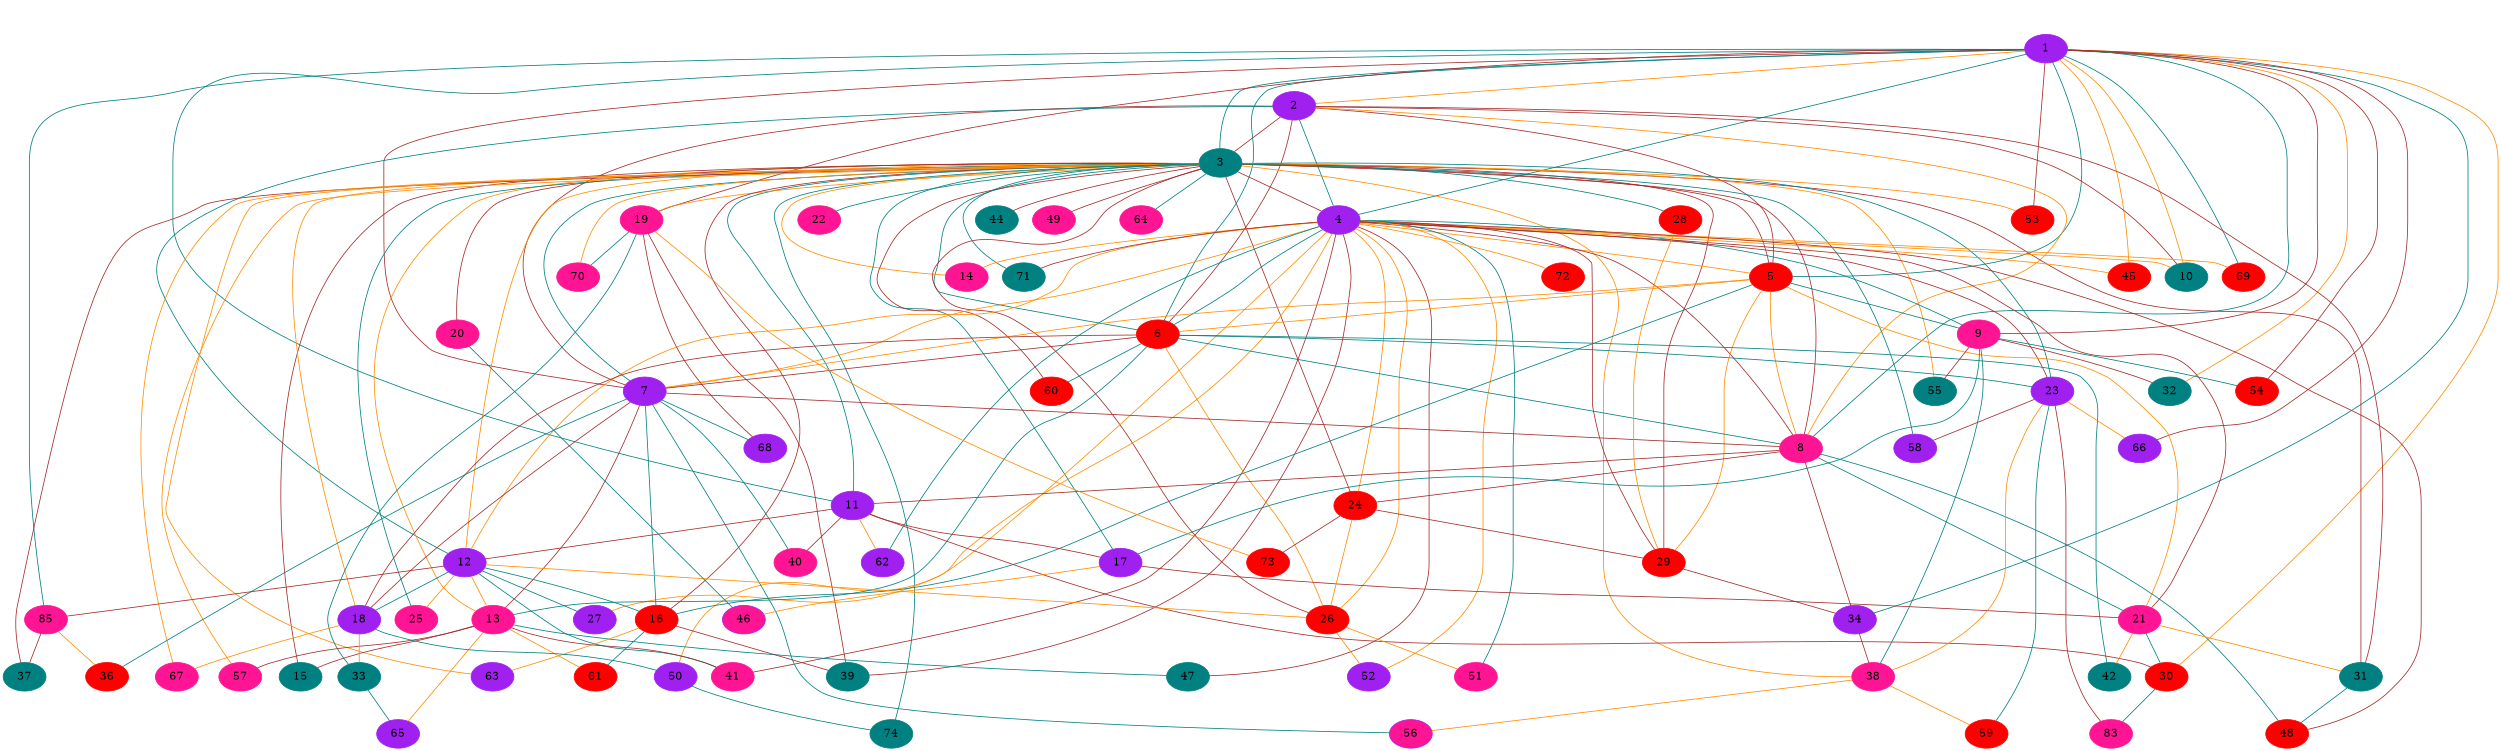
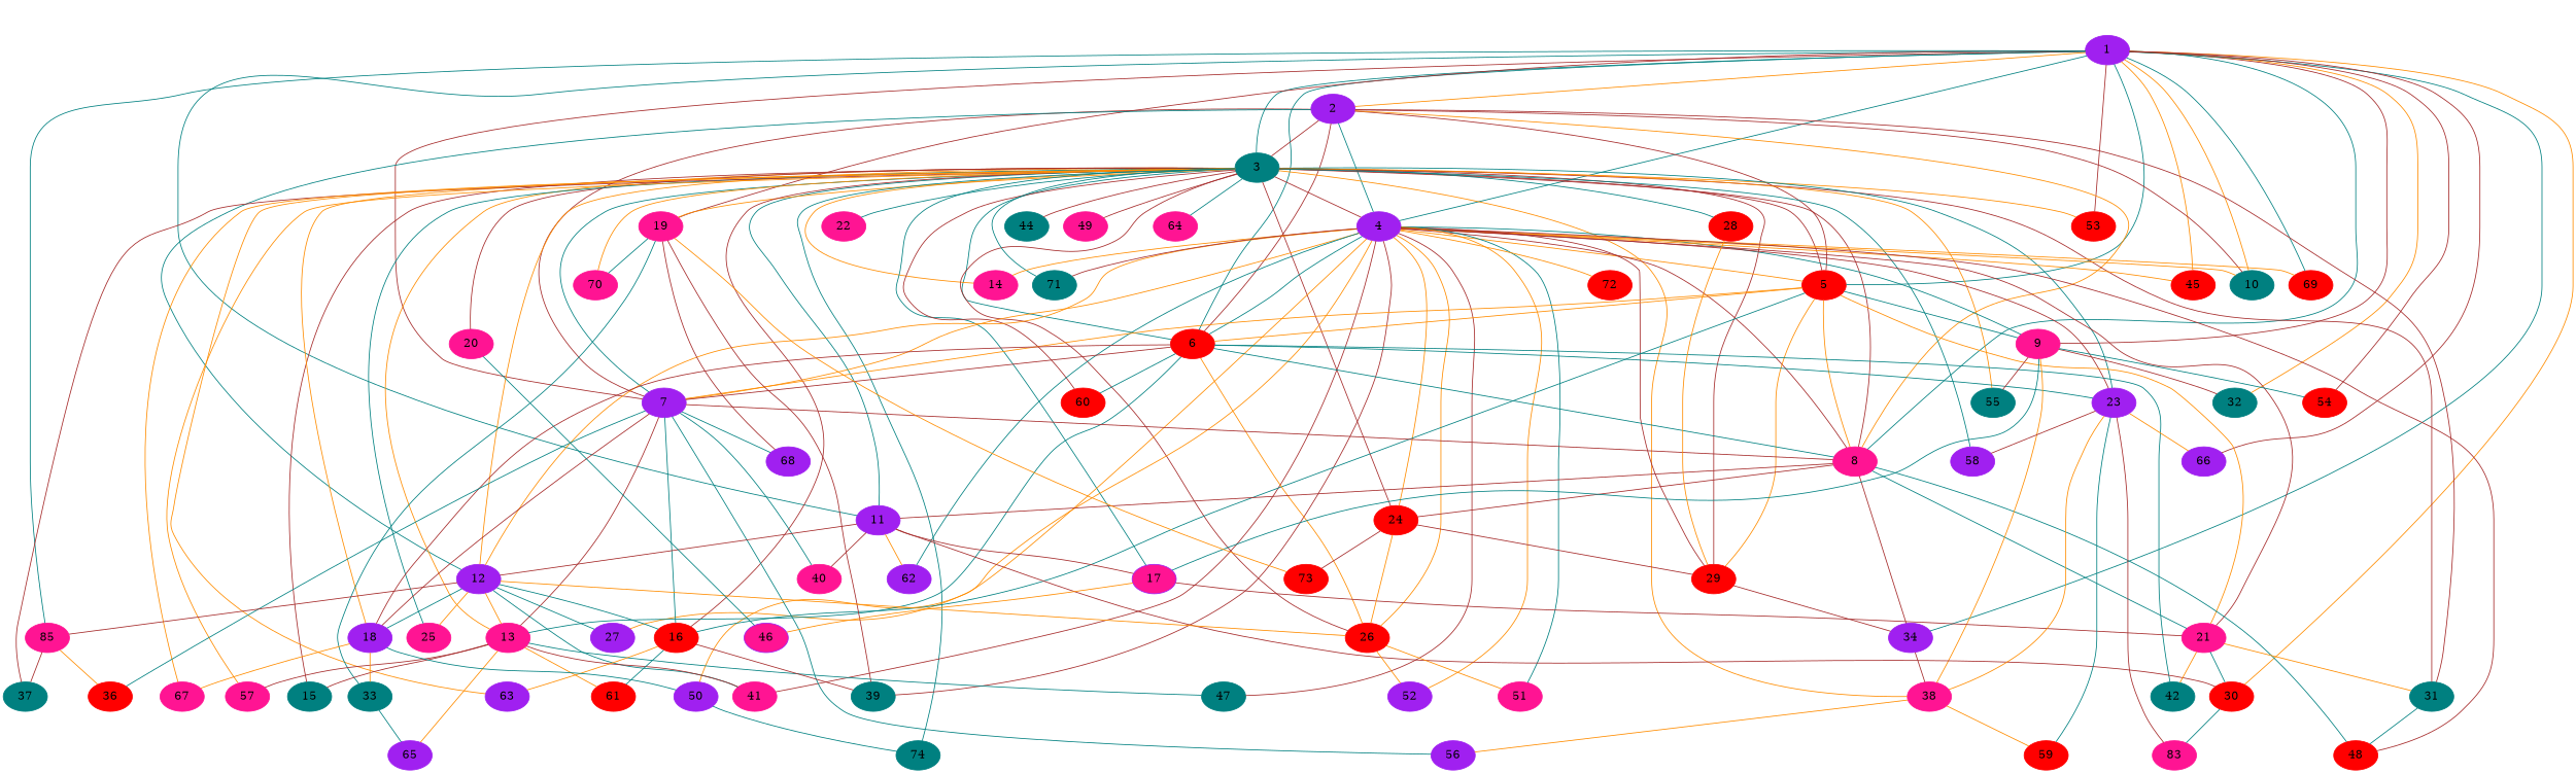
  graph {
    node [color=purple style=filled]
    edge [color=brown weight=1.0]
    1
    2
    3 [color=teal]
    4
    5 [color=red]
    6 [color=red]
    7
    8 [color=deeppink]
    9 [color=deeppink]
    10 [color=teal]
    11
    19 [color=deeppink]
    30 [color=red]
    32 [color=teal]
    34
    n16 [color=deeppink label=85]
    45 [color=red]
    53 [color=red]
    54 [color=red]
    66
    69 [color=red]
    12
    31 [color=teal]
    13 [color=deeppink]
    14 [color=deeppink]
    15 [color=teal]
    16 [color=red]
-   17
+   17 [fillcolor=deeppink]
    18
    20 [color=deeppink]
    22 [color=deeppink]
    23
    24 [color=red]
    25 [color=deeppink]
    26 [color=red]
    28 [color=red]
    29 [color=red]
    37 [color=teal]
    38 [color=deeppink]
    44 [color=teal]
    49 [color=deeppink]
    55 [color=teal]
    57 [color=deeppink]
    58
    60 [color=red]
    63
    64 [color=deeppink]
    67 [color=deeppink]
    70 [color=deeppink]
    71 [color=teal]
    74 [color=teal]
    21 [color=deeppink]
    27
    39 [color=teal]
    41 [color=deeppink]
    47 [color=teal]
    48 [color=red]
    50
    51 [color=deeppink]
    52
    62
    72 [color=red]
    42 [color=teal]
    36 [color=red]
    40 [color=deeppink]
-   56 [fillcolor=deeppink]
+   56
    68
    33 [color=teal]
    73 [color=red]
    n70 [color=deeppink label=83]
    61 [color=red]
    65
    46 [fillcolor=deeppink]
    59 [color=red]
    1 -- 2 [color=darkorange weight=2.0]
    1 -- 3 [color=teal weight=5.0]
    1 -- 4 [color=teal]
    1 -- 5 [color=teal]
    1 -- 6 [color=teal]
    1 -- 7
    1 -- 8 [color=teal weight=2.0]
    1 -- 9
    1 -- 10 [color=darkorange weight=2.0]
    1 -- 11 [color=teal]
    1 -- 19
    1 -- 30 [color=darkorange]
    1 -- 32 [color=darkorange]
    1 -- 34 [color=teal]
    1 -- n16 [color=teal]
    1 -- 45 [color=darkorange]
    1 -- 53
    1 -- 54
    1 -- 66
    1 -- 69 [color=teal]
    2 -- 3 [weight=6.0]
    2 -- 4 [color=teal weight=2.0]
    2 -- 5
    2 -- 6
    2 -- 7
    2 -- 8 [color=darkorange]
    2 -- 10
    2 -- 12 [color=teal weight=7.0]
    2 -- 31
    3 -- 4 [weight=6.0]
    3 -- 5 [weight=17.0]
    3 -- 6 [color=teal weight=4.0]
    3 -- 7 [color=teal weight=4.0]
    3 -- 8 [weight=3.0]
    3 -- 11 [color=teal]
    3 -- 19 [color=darkorange weight=3.0]
    3 -- 53 [color=darkorange]
    3 -- 12 [color=darkorange weight=2.0]
    3 -- 31 [weight=3.0]
    3 -- 13 [color=darkorange]
    3 -- 14 [color=darkorange]
    3 -- 15
    3 -- 16
    3 -- 17 [color=teal]
    3 -- 18 [color=darkorange weight=2.0]
    3 -- 20
    3 -- 22 [color=teal weight=2.0]
    3 -- 23 [color=teal weight=2.0]
    3 -- 24 [weight=3.0]
    3 -- 25 [color=teal weight=2.0]
    3 -- 26
    3 -- 28 [color=teal weight=3.0]
    3 -- 29 [weight=6.0]
    3 -- 37
    3 -- 38 [color=darkorange]
    3 -- 44
    3 -- 49 [weight=2.0]
    3 -- 55 [color=darkorange]
    3 -- 57 [color=darkorange]
    3 -- 58 [color=teal]
    3 -- 60
    3 -- 63 [color=darkorange]
    3 -- 64 [color=teal]
    3 -- 67 [color=darkorange]
    3 -- 70 [color=darkorange]
    3 -- 71 [color=teal]
    3 -- 74 [color=teal]
    4 -- 5 [color=darkorange]
    4 -- 6 [color=teal weight=2.0]
    4 -- 7 [color=darkorange weight=2.0]
    4 -- 8
    4 -- 9 [color=teal]
    4 -- 10 [color=darkorange]
    4 -- 45 [color=darkorange]
    4 -- 69 [color=darkorange]
    4 -- 12 [color=darkorange]
    4 -- 14 [color=darkorange]
    4 -- 23
    4 -- 24 [color=darkorange]
    4 -- 26 [color=darkorange]
    4 -- 29
    4 -- 71
    4 -- 21
    4 -- 27 [color=darkorange]
    4 -- 39
    4 -- 41
    4 -- 47
    4 -- 48
    4 -- 50 [color=darkorange]
    4 -- 51 [color=teal]
    4 -- 52 [color=darkorange]
    4 -- 62 [color=teal]
    4 -- 72 [color=darkorange]
    5 -- 6 [color=darkorange weight=3.0]
    5 -- 7 [color=darkorange]
    5 -- 8 [color=darkorange]
    5 -- 9 [color=teal]
    5 -- 16 [color=teal]
    5 -- 29 [color=darkorange]
    5 -- 21 [color=darkorange]
    6 -- 7
    6 -- 8 [color=teal weight=2.0]
    6 -- 13 [color=teal]
    6 -- 18
    6 -- 23 [color=teal]
    6 -- 26 [color=darkorange weight=2.0]
    6 -- 60 [color=teal]
    6 -- 42 [color=teal]
    7 -- 8
    7 -- 13
    7 -- 16 [color=teal]
    7 -- 18
    7 -- 36 [color=teal]
    7 -- 40 [color=teal]
    7 -- 56 [color=teal]
    7 -- 68 [color=teal]
    8 -- 11
    8 -- 34
    8 -- 24
    8 -- 21 [color=teal]
    8 -- 48 [color=teal weight=3.0]
    9 -- 32
    9 -- 54 [color=teal]
    9 -- 17 [color=teal]
-   9 -- 38 [color=teal]
+   9 -- 38 [color=darkorange]
    9 -- 55
    11 -- 30
    11 -- 12
    11 -- 17
    11 -- 62 [color=darkorange]
    11 -- 40
    19 -- 70 [color=teal]
    19 -- 39
    19 -- 68
    19 -- 33 [color=teal]
    19 -- 73 [color=darkorange]
    30 -- n70 [color=teal]
    34 -- 38
    n16 -- 37
    n16 -- 36 [color=darkorange]
    12 -- n16
    12 -- 13 [color=darkorange]
    12 -- 16 [color=teal]
    12 -- 18 [color=teal]
    12 -- 25 [color=darkorange]
    12 -- 26 [color=darkorange]
    12 -- 27 [color=teal]
    12 -- 41 [color=teal]
    31 -- 48 [color=teal weight=2.0]
    13 -- 15
    13 -- 57
    13 -- 41
    13 -- 47 [color=teal]
    13 -- 61 [color=darkorange]
    13 -- 65 [color=darkorange]
    16 -- 63 [color=darkorange]
    16 -- 39
    16 -- 61 [color=teal]
    17 -- 21
    17 -- 46 [color=darkorange]
    18 -- 67 [color=darkorange]
    18 -- 50 [color=teal]
    18 -- 33 [color=darkorange]
    20 -- 46 [color=teal]
    23 -- 66 [color=darkorange]
    23 -- 38 [color=darkorange]
    23 -- 58
    23 -- n70
    23 -- 59 [color=teal]
    24 -- 26 [color=darkorange]
    24 -- 29 [weight=5.0]
    24 -- 73
    26 -- 51 [color=darkorange]
    26 -- 52 [color=darkorange]
    28 -- 29 [color=darkorange]
    29 -- 34
    38 -- 56 [color=darkorange]
    38 -- 59 [color=darkorange]
    21 -- 30 [color=teal]
    21 -- 31 [color=darkorange]
    21 -- 42 [color=darkorange]
    50 -- 74 [color=teal]
    33 -- 65 [color=teal]
  }
